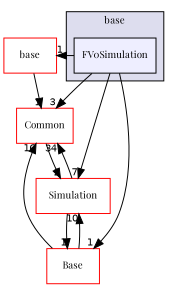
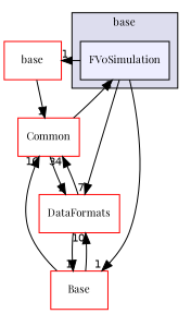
  digraph {
    compound=true
    fontname="Playfair Display"
    node [fontname="Playfair Display" fontsize=10 shape=box color=red]
    edge [fontname="Playfair Display" headlabel=1 labeldistance=1.5 labelfontname=Helvetica labelfontsize=10]
    n1 [fillcolor="#eeeeff" label=FV0Simulation pencolor=black style=filled color=""]
    n2 [label=Common]
    n3 [label=Base]
    n4 [label=base]
-   n5 [label=Simulation]
+   n5 [label=DataFormats]
    subgraph cluster_1 {
      bgcolor="#ddddee"
      fontsize=10
      label=base
      pencolor=black
      n1
    }
-   n1 -> n2 [headlabel=3]
+   n2 -> n1 [headlabel=3]
    n1 -> n3
    n1 -> n4
    n1 -> n5 [headlabel=7]
    n2 -> n5 [headlabel=2]
    n3 -> n2 [headlabel=16]
    n3 -> n5 [headlabel=10]
    n4 -> n2
    n5 -> n2 [headlabel=34]
    n5 -> n3
  }
